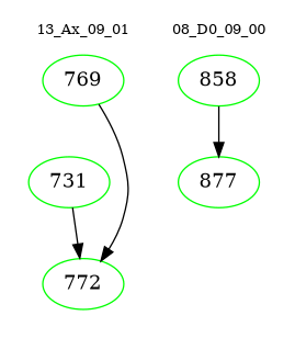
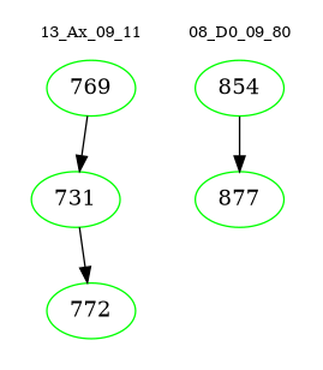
  digraph {
    node [color=green]
    edge [color=black]
    n1 [label=769]
    n2 [label=731]
    n3 [label=772]
-   n4 [label=858]
+   n4 [label=854]
    n5 [label=877]
    subgraph cluster_1 {
      color=white
      fontsize=10
-     label="13_Ax_09_01"
+     label="13_Ax_09_11"
      n1
      n2
      n3
    }
    subgraph cluster_2 {
      color=white
      fontsize=10
-     label="08_D0_09_00"
+     label="08_D0_09_80"
      n4
      n5
    }
-   n1 -> n3
+   n1 -> n2
    n2 -> n3
    n4 -> n5
  }
